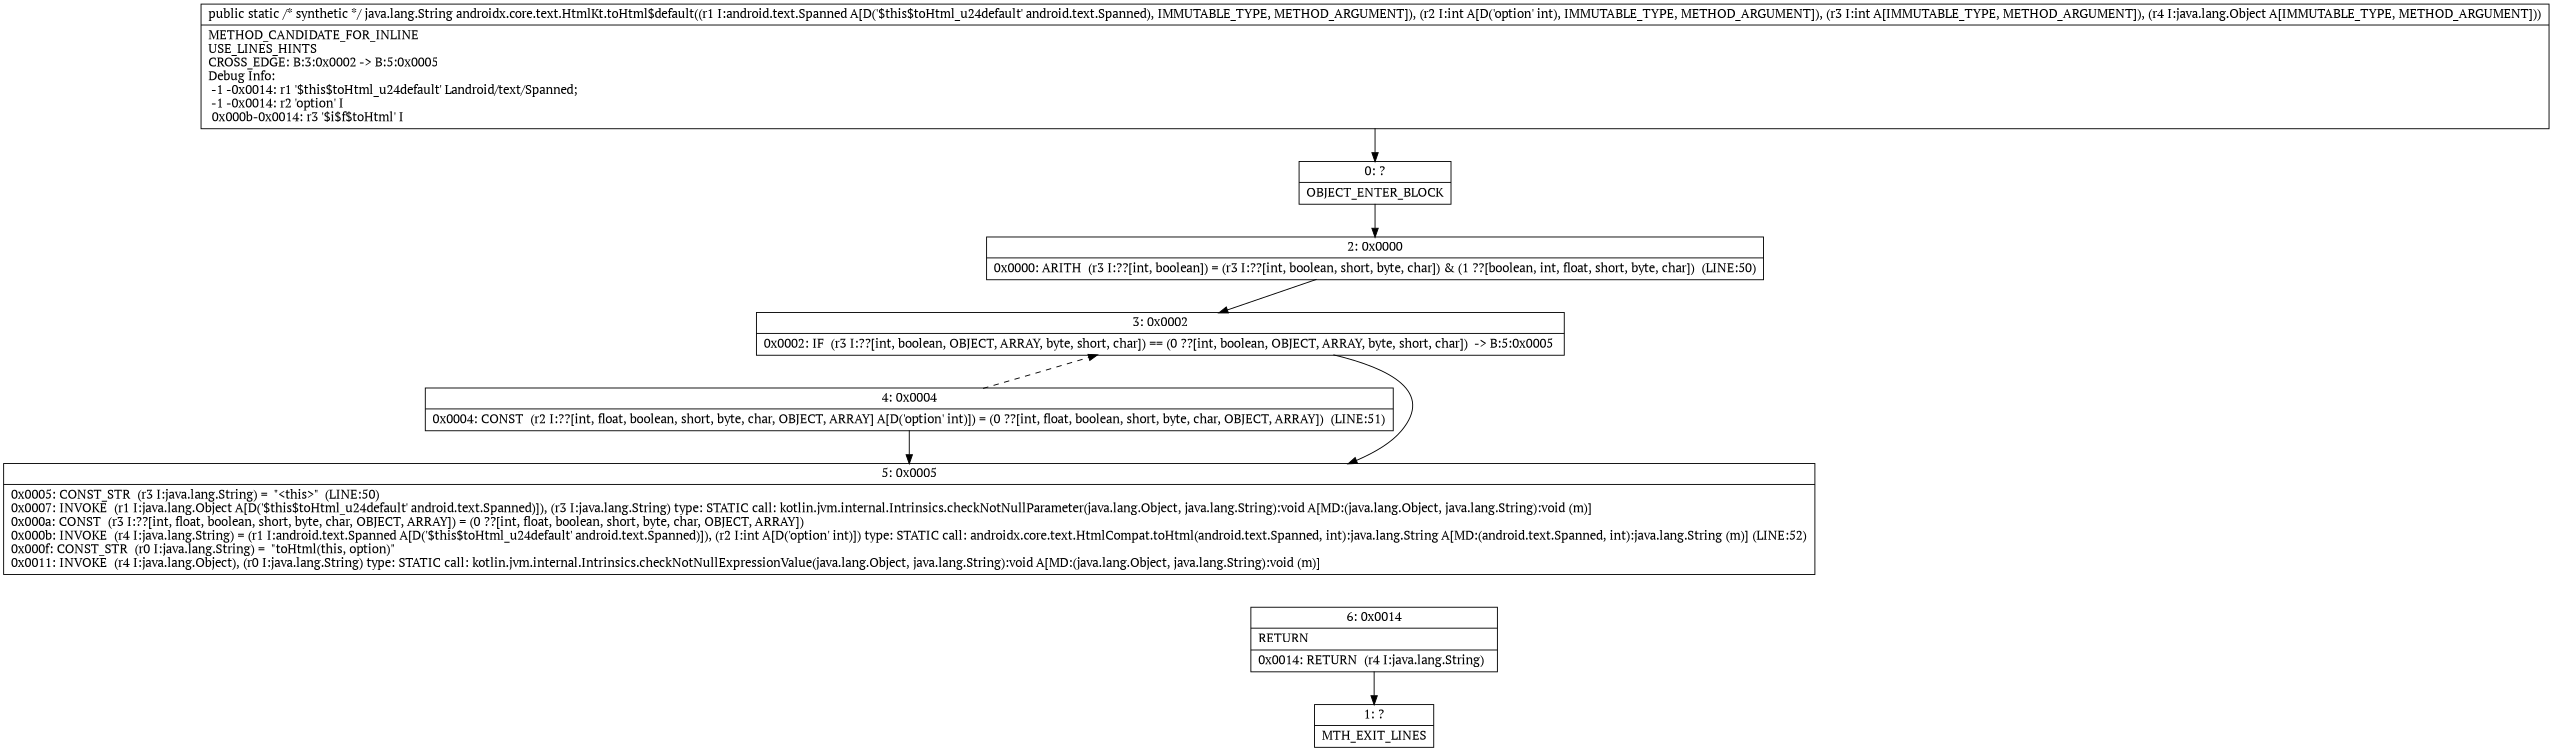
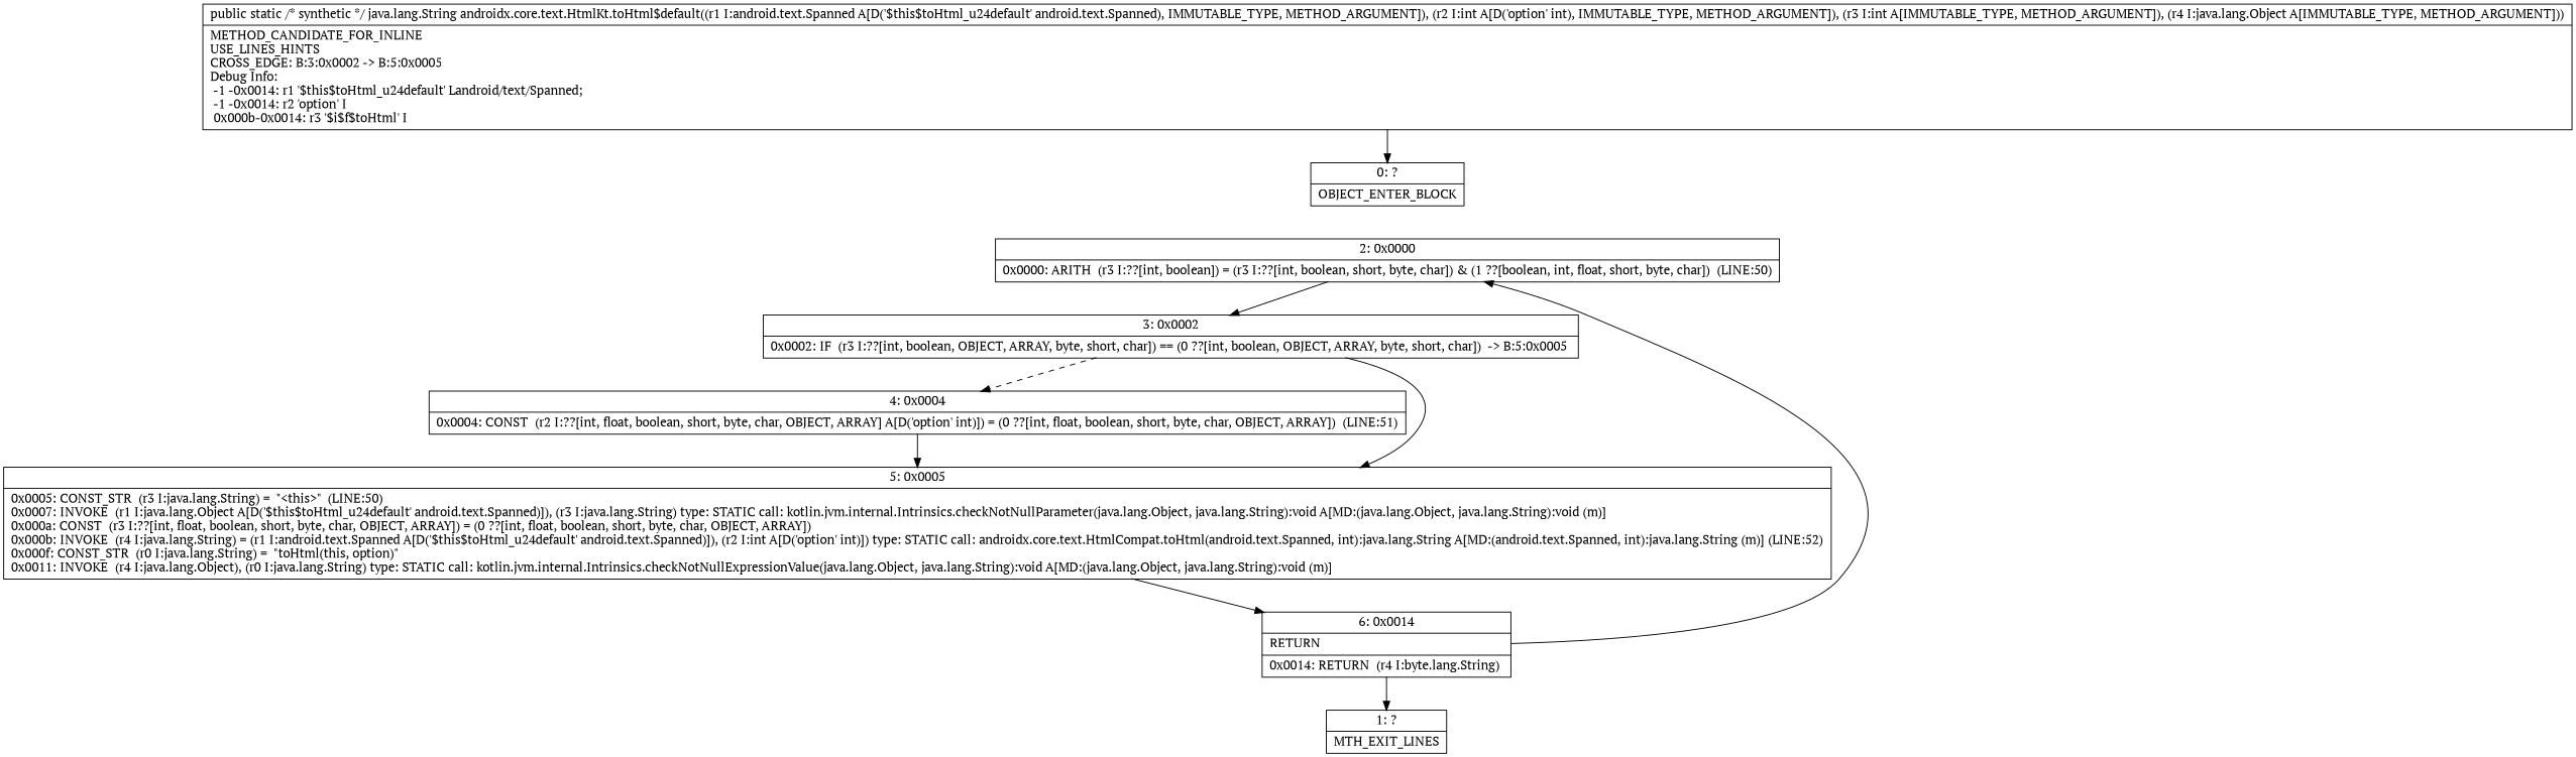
  digraph {
    fontname="PT Serif"
    node [fontname="PT Serif" shape=record]
    edge [fontname="PT Serif"]
    n1 [label="{0\:\ ?|OBJECT_ENTER_BLOCK\l}"]
    n2 [label="{2\:\ 0x0000|0x0000: ARITH  (r3 I:??[int, boolean]) = (r3 I:??[int, boolean, short, byte, char]) & (1 ??[boolean, int, float, short, byte, char])  (LINE:50)\l}"]
    n3 [label="{3\:\ 0x0002|0x0002: IF  (r3 I:??[int, boolean, OBJECT, ARRAY, byte, short, char]) == (0 ??[int, boolean, OBJECT, ARRAY, byte, short, char])  \-\> B:5:0x0005 \l}"]
    n4 [label="{4\:\ 0x0004|0x0004: CONST  (r2 I:??[int, float, boolean, short, byte, char, OBJECT, ARRAY] A[D('option' int)]) = (0 ??[int, float, boolean, short, byte, char, OBJECT, ARRAY])  (LINE:51)\l}"]
    n5 [label="{5\:\ 0x0005|0x0005: CONST_STR  (r3 I:java.lang.String) =  \"\<this\>\"  (LINE:50)\l0x0007: INVOKE  (r1 I:java.lang.Object A[D('$this$toHtml_u24default' android.text.Spanned)]), (r3 I:java.lang.String) type: STATIC call: kotlin.jvm.internal.Intrinsics.checkNotNullParameter(java.lang.Object, java.lang.String):void A[MD:(java.lang.Object, java.lang.String):void (m)]\l0x000a: CONST  (r3 I:??[int, float, boolean, short, byte, char, OBJECT, ARRAY]) = (0 ??[int, float, boolean, short, byte, char, OBJECT, ARRAY]) \l0x000b: INVOKE  (r4 I:java.lang.String) = (r1 I:android.text.Spanned A[D('$this$toHtml_u24default' android.text.Spanned)]), (r2 I:int A[D('option' int)]) type: STATIC call: androidx.core.text.HtmlCompat.toHtml(android.text.Spanned, int):java.lang.String A[MD:(android.text.Spanned, int):java.lang.String (m)] (LINE:52)\l0x000f: CONST_STR  (r0 I:java.lang.String) =  \"toHtml(this, option)\" \l0x0011: INVOKE  (r4 I:java.lang.Object), (r0 I:java.lang.String) type: STATIC call: kotlin.jvm.internal.Intrinsics.checkNotNullExpressionValue(java.lang.Object, java.lang.String):void A[MD:(java.lang.Object, java.lang.String):void (m)]\l}"]
-   n6 [label="{6\:\ 0x0014|RETURN\l|0x0014: RETURN  (r4 I:java.lang.String) \l}"]
+   n6 [label="{6\:\ 0x0014|RETURN\l|0x0014: RETURN  (r4 I:byte.lang.String) \l}"]
    n7 [label="{1\:\ ?|MTH_EXIT_LINES\l}"]
    n8 [label="{public static \/* synthetic *\/ java.lang.String androidx.core.text.HtmlKt.toHtml$default((r1 I:android.text.Spanned A[D('$this$toHtml_u24default' android.text.Spanned), IMMUTABLE_TYPE, METHOD_ARGUMENT]), (r2 I:int A[D('option' int), IMMUTABLE_TYPE, METHOD_ARGUMENT]), (r3 I:int A[IMMUTABLE_TYPE, METHOD_ARGUMENT]), (r4 I:java.lang.Object A[IMMUTABLE_TYPE, METHOD_ARGUMENT]))  | METHOD_CANDIDATE_FOR_INLINE\lUSE_LINES_HINTS\lCROSS_EDGE: B:3:0x0002 \-\> B:5:0x0005\lDebug Info:\l  \-1 \-0x0014: r1 '$this$toHtml_u24default' Landroid\/text\/Spanned;\l  \-1 \-0x0014: r2 'option' I\l  0x000b\-0x0014: r3 '$i$f$toHtml' I\l}"]
-   n1 -> n2
+   n6 -> n2
    n2 -> n3
-   n4 -> n3 [style=dashed]
+   n3 -> n4 [style=dashed]
    n3 -> n5
    n4 -> n5
+   n5 -> n6
    n6 -> n7
    n8 -> n1
  }
